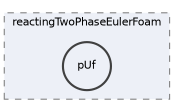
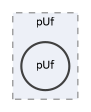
  digraph {
    compound=true
    rankdir=LR
    n1 [color=grey25 fillcolor="#edf0f7" fontname=Helvetica fontsize=10 height=0.2 label=pUf shape=circle style="filled,bold" width=0.4]
    subgraph cluster_1 {
      bgcolor="#edf0f7"
      fontname=Helvetica
      fontsize=10
-     label=reactingTwoPhaseEulerFoam
+     label=pUf
      pencolor=grey50
      style="filled,dashed"
      n1
    }
  }
